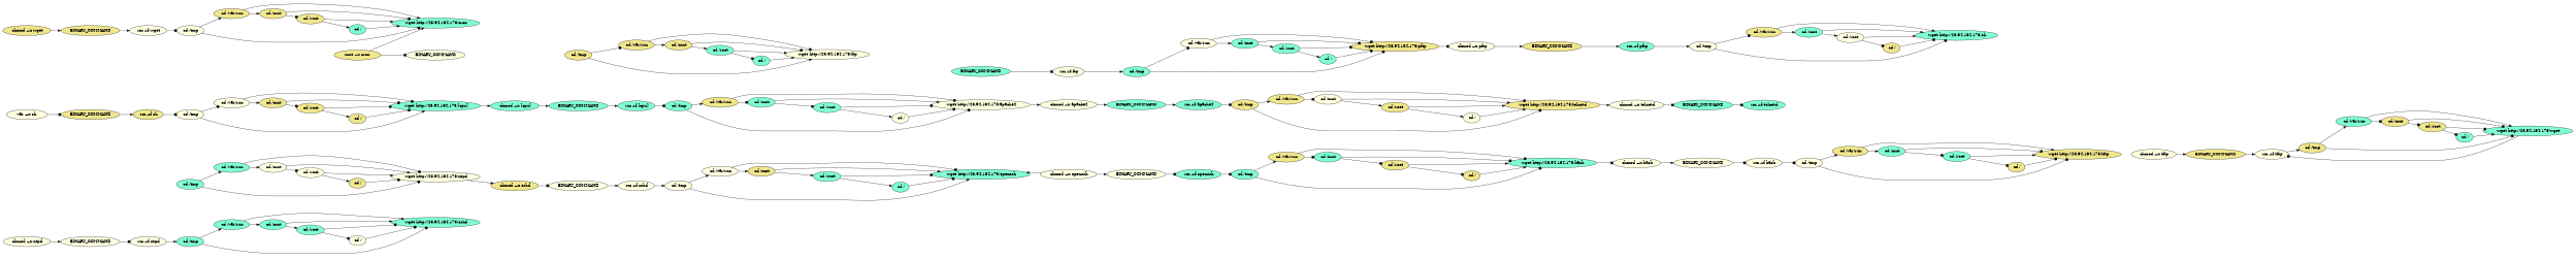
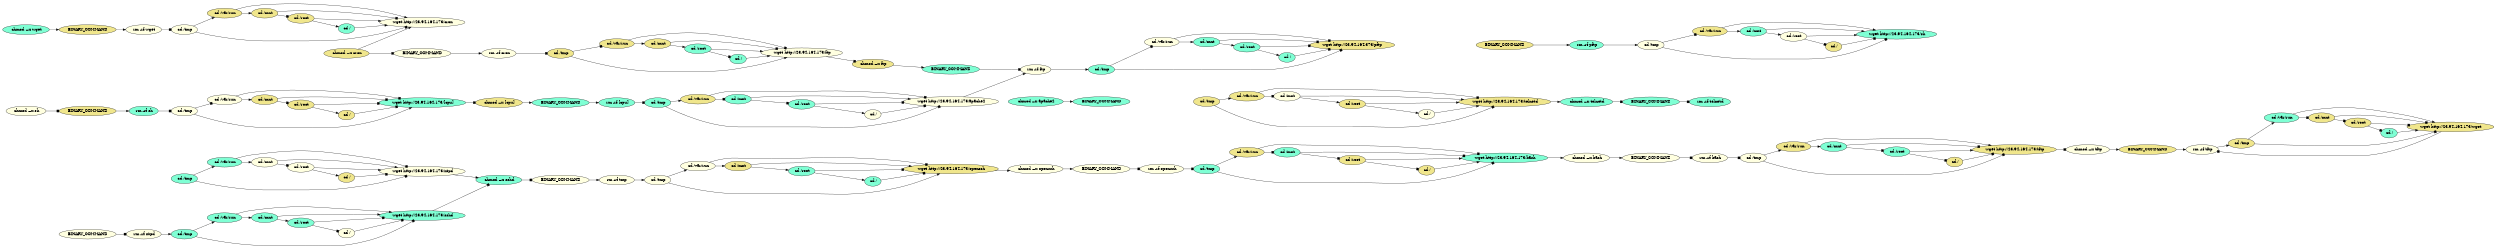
  digraph {
    rankdir=LR
    node [fillcolor=aquamarine style=filled]
    edge [arrowhead=normal]
    n1 [label=" cd /tmp"]
    n2 [label=" cd /var/run"]
    n3 [fillcolor=lightyellow label=" wget http://23.94.164.173/ntpd"]
    n4 [fillcolor=lightyellow label=" cd /mnt"]
-   n5 [fillcolor=khaki label=" chmod +x sshd"]
+   n5 [label=" chmod +x sshd"]
    n6 [fillcolor=lightyellow label=" cd /root"]
    n7 [fillcolor=khaki label=" cd /"]
-   n8 [fillcolor=lightyellow label=" chmod +x ntpd"]
    n9 [fillcolor=lightyellow label=BINARY_COMMAND]
    n10 [fillcolor=lightyellow label=" rm -rf ntpd"]
    n11 [label=" cd /tmp"]
    n12 [label=" cd /var/run"]
    n13 [label=" wget http://23.94.164.173/sshd"]
    n14 [label=" cd /mnt"]
    n15 [label=" cd /root"]
    n16 [fillcolor=lightyellow label=" cd /"]
    n17 [fillcolor=lightyellow label=BINARY_COMMAND]
-   n18 [fillcolor=lightyellow label=" rm -rf sshd"]
+   n18 [fillcolor=lightyellow label="rm -rf tmp"]
    n19 [fillcolor=lightyellow label=" cd /tmp"]
    n20 [fillcolor=lightyellow label=" cd /var/run"]
-   n21 [label=" wget http://23.94.164.173/openssh"]
+   n21 [fillcolor=khaki label=" wget http://23.94.164.173/openssh"]
    n22 [fillcolor=khaki label=" cd /mnt"]
    n23 [fillcolor=lightyellow label=" chmod +x openssh"]
    n24 [label=" cd /root"]
    n25 [label=" cd /"]
    n26 [fillcolor=lightyellow label=BINARY_COMMAND]
-   n27 [label=" rm -rf openssh"]
+   n27 [fillcolor=lightyellow label=" rm -rf openssh"]
    n28 [label=" cd /tmp"]
    n29 [fillcolor=khaki label=" cd /var/run"]
    n30 [label=" wget http://23.94.164.173/bash"]
    n31 [label=" cd /mnt"]
    n32 [fillcolor=lightyellow label=" chmod +x bash"]
    n33 [fillcolor=khaki label=" cd /root"]
    n34 [fillcolor=khaki label=" cd /"]
    n35 [fillcolor=lightyellow label=BINARY_COMMAND]
    n36 [fillcolor=lightyellow label=" rm -rf bash"]
    n37 [fillcolor=lightyellow label=" cd /tmp"]
    n38 [fillcolor=khaki label=" cd /var/run"]
    n39 [fillcolor=khaki label=" wget http://23.94.164.173/tftp"]
    n40 [label=" cd /mnt"]
    n41 [fillcolor=lightyellow label=" chmod +x tftp"]
    n42 [label=" cd /root"]
    n43 [fillcolor=khaki label=" cd /"]
    n44 [fillcolor=khaki label=BINARY_COMMAND]
    n45 [fillcolor=lightyellow label=" rm -rf tftp"]
    n46 [fillcolor=khaki label=" cd /tmp"]
    n47 [label=" cd /var/run"]
-   n48 [label=" wget http://23.94.164.173/wget"]
+   n48 [fillcolor=khaki label=" wget http://23.94.164.173/wget"]
    n49 [fillcolor=khaki label=" cd /mnt"]
    n50 [fillcolor=khaki label=" cd /root"]
    n51 [label=" cd /"]
-   n52 [fillcolor=khaki label=" chmod +x wget"]
+   n52 [label=" chmod +x wget"]
    n53 [fillcolor=khaki label=BINARY_COMMAND]
    n54 [fillcolor=lightyellow label=" rm -rf wget"]
    n55 [fillcolor=lightyellow label=" cd /tmp"]
    n56 [fillcolor=khaki label=" cd /var/run"]
-   n57 [label=" wget http://23.94.164.173/cron"]
+   n57 [fillcolor=lightyellow label=" wget http://23.94.164.173/cron"]
    n58 [fillcolor=khaki label=" cd /mnt"]
    n59 [fillcolor=khaki label=" cd /root"]
    n60 [label=" cd /"]
-   n61 [fillcolor=khaki label="mnt +x cron"]
+   n61 [fillcolor=khaki label=" chmod +x cron"]
    n62 [fillcolor=lightyellow label=BINARY_COMMAND]
+   n63 [fillcolor=lightyellow label=" rm -rf cron"]
    n64 [fillcolor=khaki label=" cd /tmp"]
    n65 [fillcolor=khaki label=" cd /var/run"]
    n66 [fillcolor=lightyellow label=" wget http://23.94.164.173/ftp"]
    n67 [fillcolor=khaki label=" cd /mnt"]
+   n68 [fillcolor=khaki label=" chmod +x ftp"]
    n69 [label=" cd /root"]
    n70 [label=" cd /"]
    n71 [label=BINARY_COMMAND]
    n72 [fillcolor=lightyellow label=" rm -rf ftp"]
    n73 [label=" cd /tmp"]
    n74 [fillcolor=lightyellow label=" cd /var/run"]
-   n75 [fillcolor=khaki label=" wget http://23.94.164.173/pftp"]
+   n75 [fillcolor=khaki label="wget http://23.94.164.373/pftp"]
    n76 [label=" cd /mnt"]
-   n77 [fillcolor=lightyellow label=" chmod +x pftp"]
    n78 [label=" cd /root"]
    n79 [label=" cd /"]
    n80 [fillcolor=khaki label=BINARY_COMMAND]
    n81 [label=" rm -rf pftp"]
    n82 [fillcolor=lightyellow label=" cd /tmp"]
    n83 [fillcolor=khaki label=" cd /var/run"]
    n84 [label=" wget http://23.94.164.173/sh"]
    n85 [label=" cd /mnt"]
    n86 [fillcolor=lightyellow label=" cd /root"]
    n87 [fillcolor=khaki label=" cd /"]
-   n88 [fillcolor=lightyellow label="var +x sh"]
+   n88 [fillcolor=lightyellow label=" chmod +x sh"]
    n89 [fillcolor=khaki label=BINARY_COMMAND]
-   n90 [fillcolor=khaki label=" rm -rf sh"]
+   n90 [label=" rm -rf sh"]
    n91 [fillcolor=lightyellow label=" cd /tmp"]
    n92 [fillcolor=lightyellow label=" cd /var/run"]
    n93 [label=" wget http://23.94.164.173/\[cpu\]"]
    n94 [fillcolor=khaki label=" cd /mnt"]
-   n95 [label=" chmod +x \[cpu\]"]
+   n95 [fillcolor=khaki label=" chmod +x \[cpu\]"]
    n96 [fillcolor=khaki label=" cd /root"]
    n97 [fillcolor=khaki label=" cd /"]
    n98 [label=BINARY_COMMAND]
    n99 [label=" rm -rf \[cpu\]"]
    n100 [label=" cd /tmp"]
    n101 [fillcolor=khaki label=" cd /var/run"]
    n102 [fillcolor=lightyellow label=" wget http://23.94.164.173/apache2"]
    n103 [label=" cd /mnt"]
-   n104 [fillcolor=lightyellow label=" chmod +x apache2"]
+   n104 [label=" chmod +x apache2"]
    n105 [label=" cd /root"]
    n106 [fillcolor=lightyellow label=" cd /"]
    n107 [label=BINARY_COMMAND]
-   n108 [label=" rm -rf apache2"]
    n109 [fillcolor=khaki label=" cd /tmp"]
    n110 [fillcolor=khaki label=" cd /var/run"]
    n111 [fillcolor=khaki label=" wget http://23.94.164.173/telnetd"]
    n112 [fillcolor=lightyellow label=" cd /mnt"]
-   n113 [fillcolor=lightyellow label=" chmod +x telnetd"]
+   n113 [label=" chmod +x telnetd"]
    n114 [fillcolor=khaki label=" cd /root"]
    n115 [fillcolor=lightyellow label=" cd /"]
    n116 [label=BINARY_COMMAND]
    n117 [label=" rm -rf telnetd"]
    n1 -> n2
    n1 -> n3 [arrowhead=box]
    n2 -> n3 [arrowhead=box]
    n2 -> n4
    n3 -> n5
    n4 -> n3
    n4 -> n6 [arrowhead=box]
    n5 -> n17 [arrowhead=box]
    n6 -> n3
    n6 -> n7
    n7 -> n3 [arrowhead=box]
-   n8 -> n9
    n9 -> n10 [arrowhead=box]
    n10 -> n11
    n11 -> n12
    n11 -> n13 [arrowhead=box]
    n12 -> n13
    n12 -> n14
+   n13 -> n5 [arrowhead=box]
    n14 -> n13
    n14 -> n15
    n15 -> n13 [arrowhead=box]
    n15 -> n16 [arrowhead=box]
    n16 -> n13 [arrowhead=box]
    n17 -> n18
    n18 -> n19
    n19 -> n20
    n19 -> n21
    n20 -> n21 [arrowhead=box]
    n20 -> n22
-   n23 -> n21
+   n21 -> n23
    n22 -> n21
    n22 -> n24
    n23 -> n26
    n24 -> n21 [arrowhead=box]
    n24 -> n25
    n25 -> n21 [arrowhead=box]
    n26 -> n27 [arrowhead=box]
    n27 -> n28 [arrowhead=box]
    n28 -> n29
    n28 -> n30 [arrowhead=box]
    n29 -> n30 [arrowhead=box]
    n29 -> n31 [arrowhead=box]
-   n30 -> n32 [arrowhead=box]
+   n30 -> n32
    n31 -> n30 [arrowhead=box]
    n31 -> n33 [arrowhead=box]
    n32 -> n35
    n33 -> n30
    n33 -> n34 [arrowhead=box]
    n34 -> n30
    n35 -> n36 [arrowhead=box]
    n36 -> n37 [arrowhead=box]
    n37 -> n38
    n37 -> n39 [arrowhead=box]
    n38 -> n39
    n38 -> n40
+   n39 -> n41 [arrowhead=box]
    n40 -> n39 [arrowhead=box]
    n40 -> n42 [arrowhead=box]
    n41 -> n44
    n42 -> n39
    n42 -> n43 [arrowhead=box]
    n43 -> n39 [arrowhead=box]
    n44 -> n45
    n45 -> n46
    n46 -> n47
    n46 -> n48 [arrowhead=box]
    n47 -> n48
    n47 -> n49 [arrowhead=box]
    n48 -> n45 [arrowhead=box]
    n49 -> n48 [arrowhead=box]
    n49 -> n50 [arrowhead=box]
    n50 -> n48 [arrowhead=box]
    n50 -> n51 [arrowhead=box]
    n51 -> n48
    n52 -> n53
    n53 -> n54
    n54 -> n55 [arrowhead=box]
    n55 -> n56
    n55 -> n57 [arrowhead=box]
    n56 -> n57
    n56 -> n58
    n58 -> n57 [arrowhead=box]
    n58 -> n59 [arrowhead=box]
    n59 -> n57
    n59 -> n60
    n60 -> n57
    n61 -> n57
    n61 -> n62 [arrowhead=box]
+   n62 -> n63
+   n63 -> n64 [arrowhead=box]
    n64 -> n65 [arrowhead=box]
    n64 -> n66
    n65 -> n66 [arrowhead=box]
    n65 -> n67
+   n66 -> n68 [arrowhead=box]
    n67 -> n66 [arrowhead=box]
    n67 -> n69
+   n68 -> n71
    n69 -> n66
    n69 -> n70 [arrowhead=box]
    n70 -> n66
    n71 -> n72 [arrowhead=box]
    n72 -> n73
    n73 -> n74 [arrowhead=box]
    n73 -> n75 [arrowhead=box]
    n74 -> n75 [arrowhead=box]
    n74 -> n76
-   n75 -> n77 [arrowhead=box]
    n76 -> n75 [arrowhead=box]
    n76 -> n78
-   n77 -> n80
    n78 -> n75 [arrowhead=box]
    n78 -> n79
    n79 -> n75 [arrowhead=box]
    n80 -> n81
    n81 -> n82
    n82 -> n83 [arrowhead=box]
    n82 -> n84 [arrowhead=box]
    n83 -> n84
    n83 -> n85
    n85 -> n84
    n85 -> n86
    n86 -> n84
    n86 -> n87 [arrowhead=box]
    n87 -> n84 [arrowhead=box]
    n88 -> n89 [arrowhead=box]
    n89 -> n90
    n90 -> n91 [arrowhead=box]
    n91 -> n92 [arrowhead=box]
    n91 -> n93
    n92 -> n93 [arrowhead=box]
    n92 -> n94
-   n93 -> n95
+   n93 -> n95 [arrowhead=box]
    n94 -> n93 [arrowhead=box]
    n94 -> n96 [arrowhead=box]
    n95 -> n98
    n96 -> n93 [arrowhead=box]
    n96 -> n97
    n97 -> n93 [arrowhead=box]
    n98 -> n99
    n99 -> n100 [arrowhead=box]
    n100 -> n101
    n100 -> n102 [arrowhead=box]
    n101 -> n102 [arrowhead=box]
    n101 -> n103 [arrowhead=box]
-   n102 -> n104
+   n102 -> n72
    n103 -> n102
    n103 -> n105 [arrowhead=box]
    n104 -> n107
    n105 -> n102 [arrowhead=box]
    n105 -> n106
    n106 -> n102 [arrowhead=box]
-   n107 -> n108
-   n108 -> n109 [arrowhead=box]
    n109 -> n110
    n109 -> n111 [arrowhead=box]
    n110 -> n111 [arrowhead=box]
    n110 -> n112 [arrowhead=box]
    n111 -> n113
    n112 -> n111
    n112 -> n114
    n113 -> n116 [arrowhead=box]
    n114 -> n111
    n114 -> n115
    n115 -> n111
    n116 -> n117 [arrowhead=box]
  }
